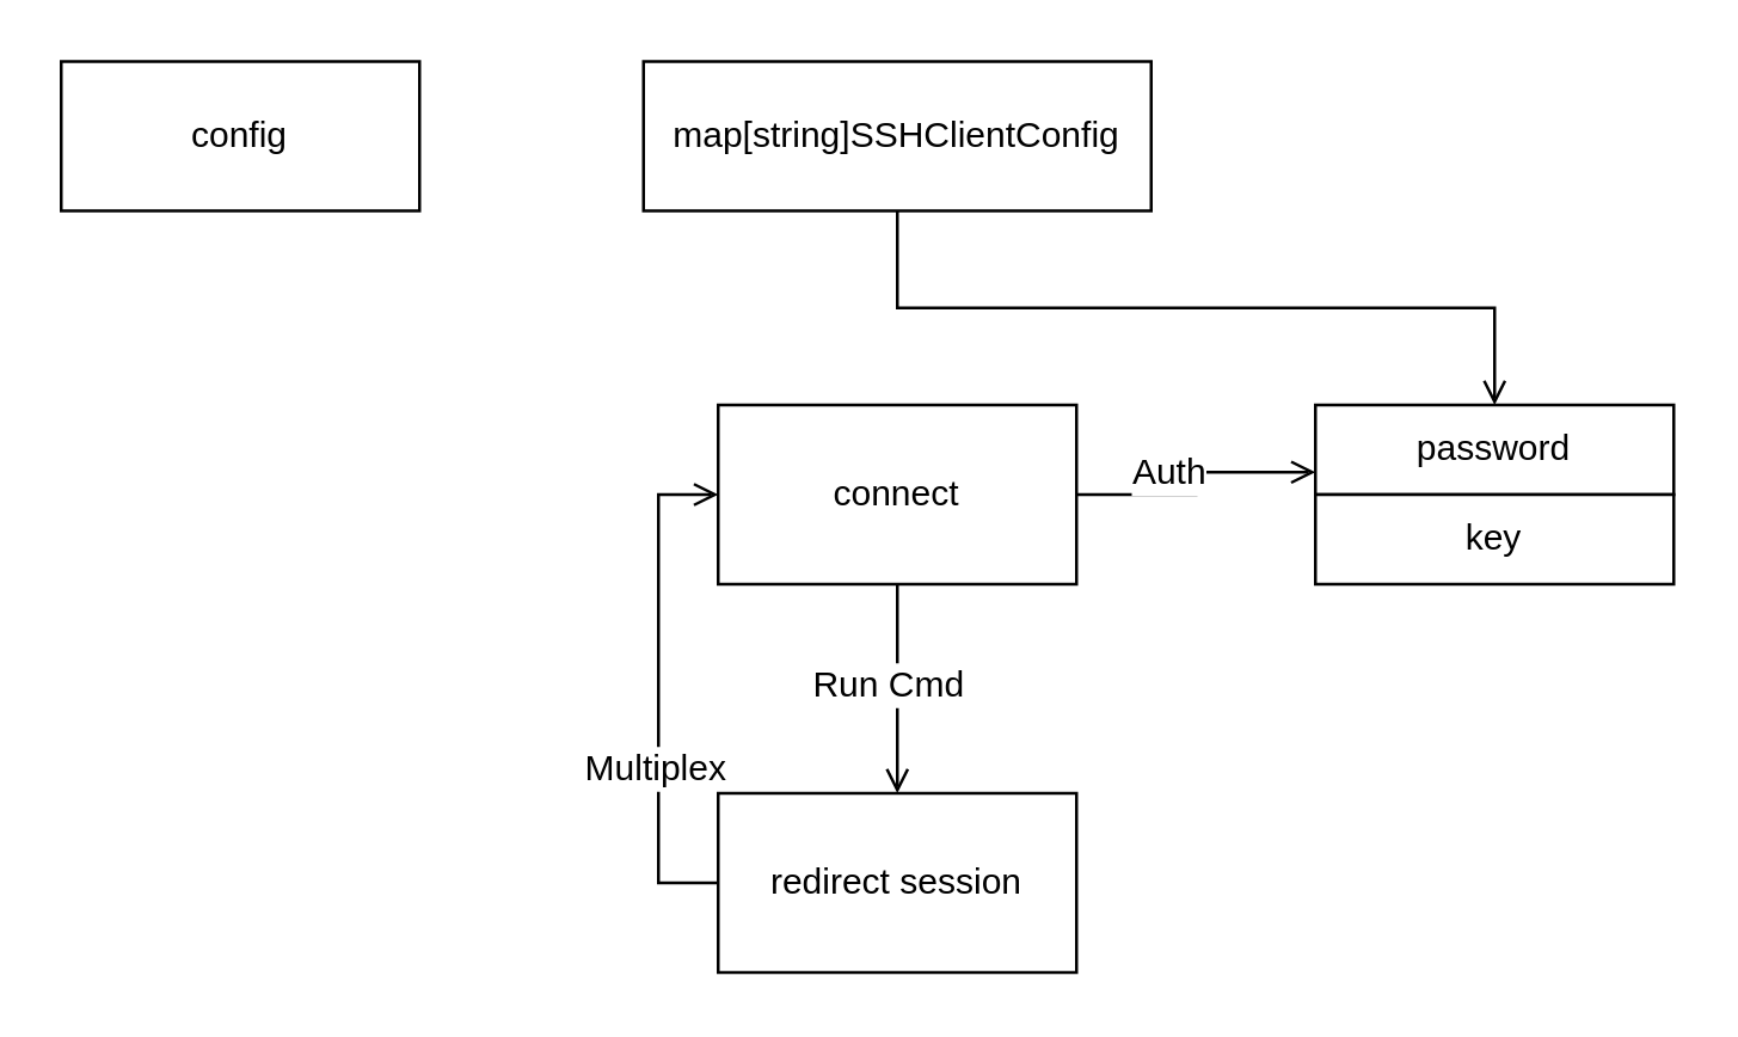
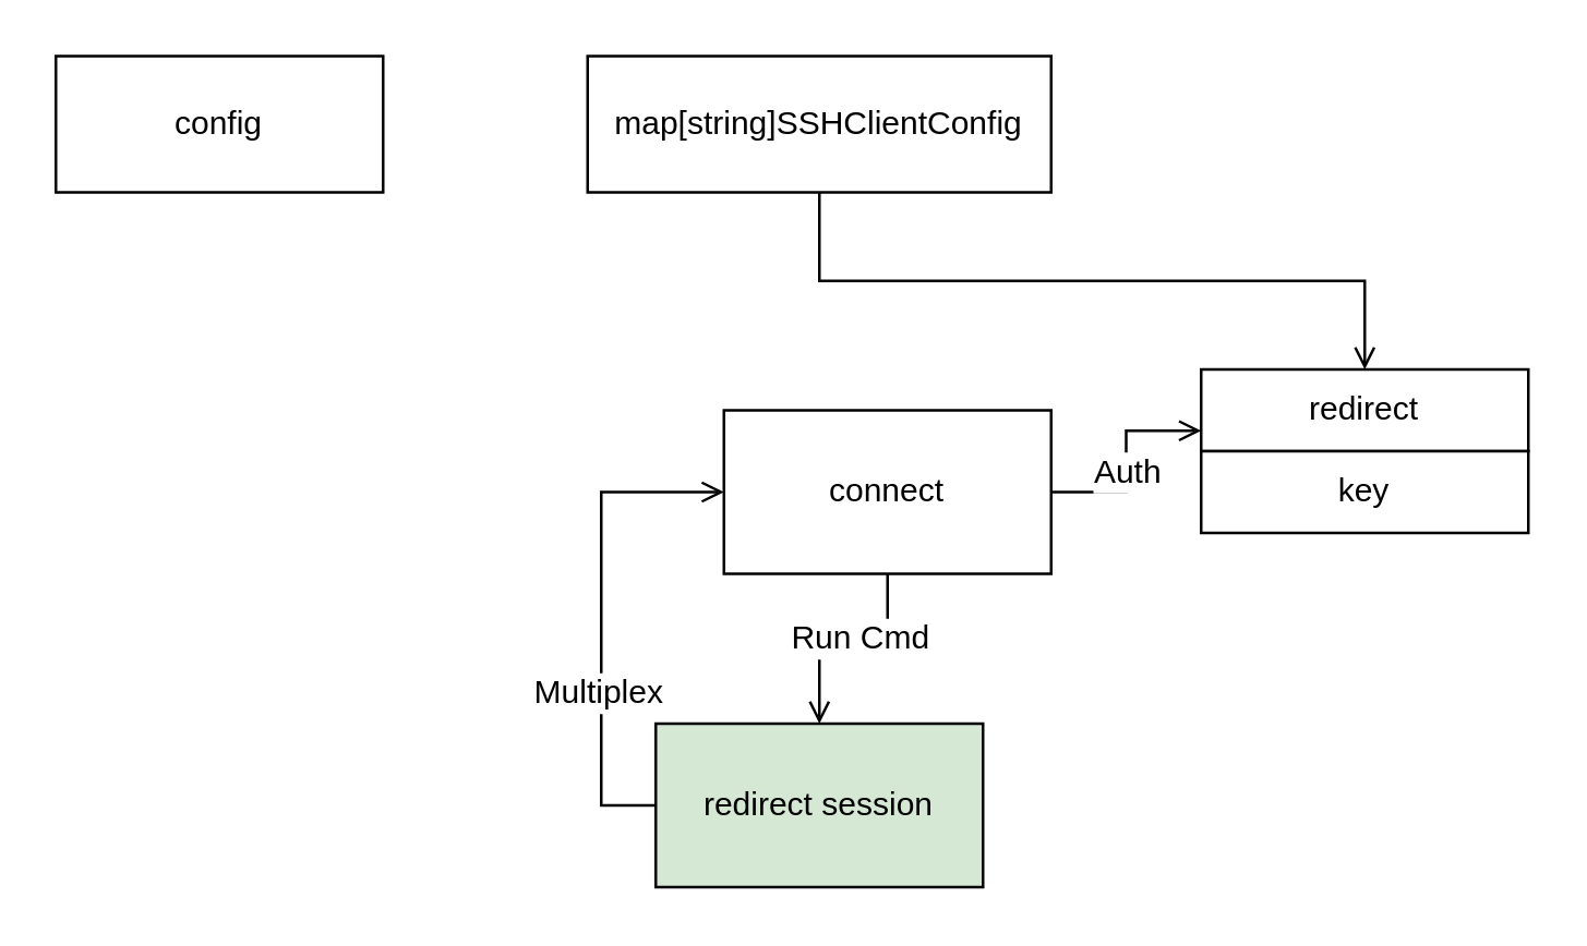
  <mxCell id="0" />
  <mxCell id="1" parent="0" />
- <mxCell id="2" value="password" style="rounded=0;whiteSpace=wrap;html=1;" vertex="1" parent="1"><mxGeometry x="440" y="135" width="120" height="30" as="geometry" /></mxCell>
+ <mxCell id="2" value="redirect" style="rounded=0;whiteSpace=wrap;html=1;" vertex="1" parent="1"><mxGeometry x="440" y="135" width="120" height="30" as="geometry" /></mxCell>
  <mxCell id="3" value="key" style="rounded=0;whiteSpace=wrap;html=1;" vertex="1" parent="1"><mxGeometry x="440" y="165" width="120" height="30" as="geometry" /></mxCell>
  <mxCell id="4" value="config" style="rounded=0;whiteSpace=wrap;html=1;" vertex="1" parent="1"><mxGeometry x="20" y="20" width="120" height="50" as="geometry" /></mxCell>
  <mxCell id="5" style="edgeStyle=orthogonalEdgeStyle;rounded=0;orthogonalLoop=1;jettySize=auto;html=1;exitX=1;exitY=0.5;exitDx=0;exitDy=0;entryX=0;entryY=0.75;entryDx=0;entryDy=0;endArrow=open;endFill=0;" edge="1" parent="1" source="9" target="2"><mxGeometry relative="1" as="geometry" /></mxCell>
  <mxCell id="6" value="Auth" style="text;html=1;resizable=0;points=[];align=center;verticalAlign=middle;labelBackgroundColor=#ffffff;" vertex="1" connectable="0" parent="5"><mxGeometry x="-0.314" y="8" relative="1" as="geometry"><mxPoint as="offset" /></mxGeometry></mxCell>
  <mxCell id="7" style="edgeStyle=orthogonalEdgeStyle;rounded=0;orthogonalLoop=1;jettySize=auto;html=1;exitX=0.5;exitY=1;exitDx=0;exitDy=0;entryX=0.5;entryY=0;entryDx=0;entryDy=0;endArrow=open;endFill=0;" edge="1" parent="1" source="9" target="12"><mxGeometry relative="1" as="geometry"><mxPoint x="300" y="265" as="targetPoint" /></mxGeometry></mxCell>
  <mxCell id="8" value="Run Cmd" style="text;html=1;resizable=0;points=[];align=center;verticalAlign=middle;labelBackgroundColor=#ffffff;" vertex="1" connectable="0" parent="7"><mxGeometry x="-0.057" y="-4" relative="1" as="geometry"><mxPoint as="offset" /></mxGeometry></mxCell>
- <mxCell id="9" value="connect" style="rounded=0;whiteSpace=wrap;html=1;" vertex="1" parent="1"><mxGeometry x="240" y="135" width="120" height="60" as="geometry" /></mxCell>
+ <mxCell id="9" value="connect" style="rounded=0;whiteSpace=wrap;html=1;" vertex="1" parent="1"><mxGeometry x="265" y="150" width="120" height="60" as="geometry" /></mxCell>
  <mxCell id="10" style="edgeStyle=orthogonalEdgeStyle;rounded=0;orthogonalLoop=1;jettySize=auto;html=1;exitX=0;exitY=0.5;exitDx=0;exitDy=0;entryX=0;entryY=0.5;entryDx=0;entryDy=0;startArrow=none;startFill=0;endArrow=open;endFill=0;" edge="1" parent="1" source="12" target="9"><mxGeometry relative="1" as="geometry" /></mxCell>
  <mxCell id="11" value="Multiplex" style="text;html=1;resizable=0;points=[];align=center;verticalAlign=middle;labelBackgroundColor=#ffffff;" vertex="1" connectable="0" parent="10"><mxGeometry x="-0.306" y="2" relative="1" as="geometry"><mxPoint as="offset" /></mxGeometry></mxCell>
- <mxCell id="12" value="redirect session" style="rounded=0;whiteSpace=wrap;html=1;" vertex="1" parent="1"><mxGeometry x="240" y="265" width="120" height="60" as="geometry" /></mxCell>
+ <mxCell id="12" value="redirect session" style="rounded=0;whiteSpace=wrap;html=1;fillColor=#d5e8d4;" vertex="1" parent="1"><mxGeometry x="240" y="265" width="120" height="60" as="geometry" /></mxCell>
  <mxCell id="13" style="edgeStyle=orthogonalEdgeStyle;rounded=0;orthogonalLoop=1;jettySize=auto;html=1;exitX=0.5;exitY=1;exitDx=0;exitDy=0;startArrow=none;startFill=0;endArrow=open;endFill=0;" edge="1" parent="1" source="14" target="2"><mxGeometry relative="1" as="geometry" /></mxCell>
  <mxCell id="14" value="map[string]SSHClientConfig" style="rounded=0;whiteSpace=wrap;html=1;" vertex="1" parent="1"><mxGeometry x="215" y="20" width="170" height="50" as="geometry" /></mxCell>
